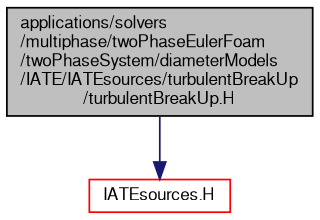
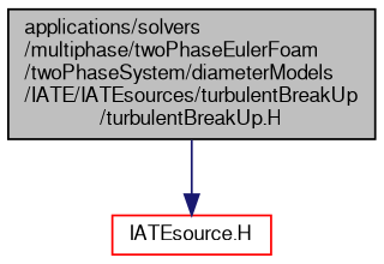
  digraph {
    node [fontname=FreeSans fontsize=10 shape=record]
    n1 [color=black fillcolor=grey75 fontcolor=black height=0.2 label="applications/solvers\l/multiphase/twoPhaseEulerFoam\l/twoPhaseSystem/diameterModels\l/IATE/IATEsources/turbulentBreakUp\l/turbulentBreakUp.H" style=filled width=0.4]
-   n2 [color=red height=0.2 label="IATEsources.H" width=0.4]
+   n2 [color=red height=0.2 label="IATEsource.H" width=0.4]
    n1 -> n2 [color=midnightblue fontname=FreeSans fontsize=10 labelfontname=FreeSans labelfontsize=10 style=solid]
  }
